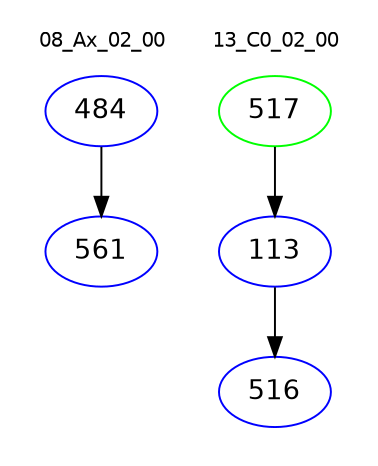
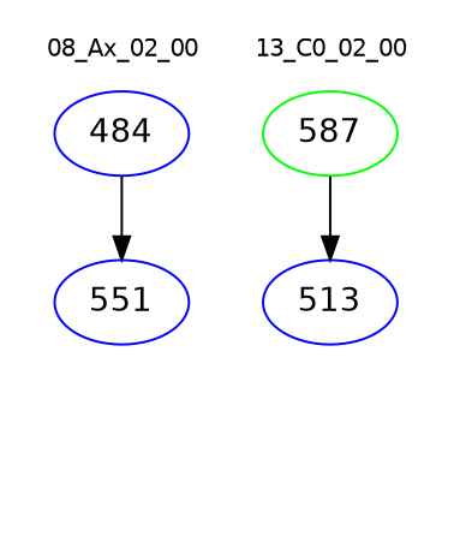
  digraph {
    fontname="DejaVu Sans"
    node [color=blue fontname="DejaVu Sans"]
    edge [color=black fontname="DejaVu Sans"]
    n1 [label=484]
-   n2 [label=561]
-   n3 [color=green label=517]
-   n4 [label=113]
-   n5 [label=516]
+   n2 [label=551]
+   n3 [color=green label=587]
+   n4 [label=513]
    subgraph cluster_1 {
      color=white
      fontsize=10
      label="08_Ax_02_00"
      n1
      n2
    }
    subgraph cluster_2 {
      color=white
      fontsize=10
      label="13_C0_02_00"
      n3
      n4
-     n5
    }
    n1 -> n2
    n3 -> n4
-   n4 -> n5
  }
